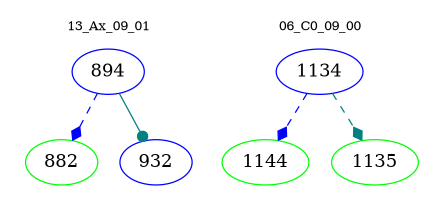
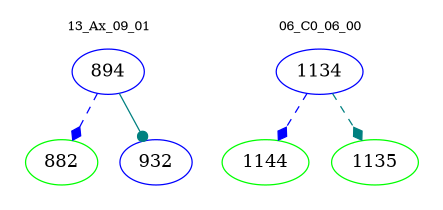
  digraph {
    node [color=blue]
    edge [arrowhead=diamond color=blue style=dashed]
    n1 [label=894]
    n2 [color=green label=882]
    n3 [label=932]
    n4 [label=1134]
    n5 [color=green label=1144]
    n6 [color=green label=1135]
    subgraph cluster_1 {
      color=white
      fontsize=10
      label="13_Ax_09_01"
      n1
      n2
      n3
    }
    subgraph cluster_2 {
      color=white
      fontsize=10
-     label="06_C0_09_00"
+     label="06_C0_06_00"
      n4
      n5
      n6
    }
    n1 -> n2
    n1 -> n3 [arrowhead=dot color=teal style=solid]
    n4 -> n5
    n4 -> n6 [color=teal]
  }
